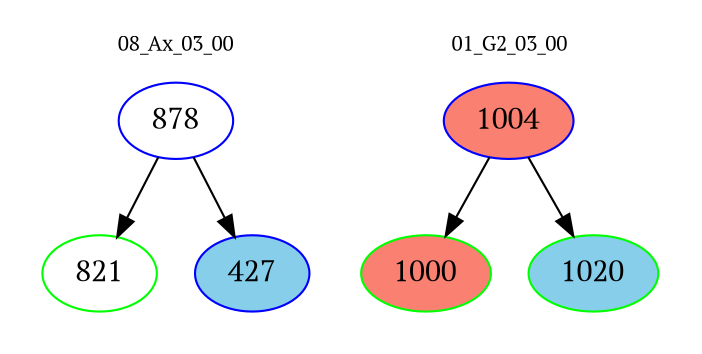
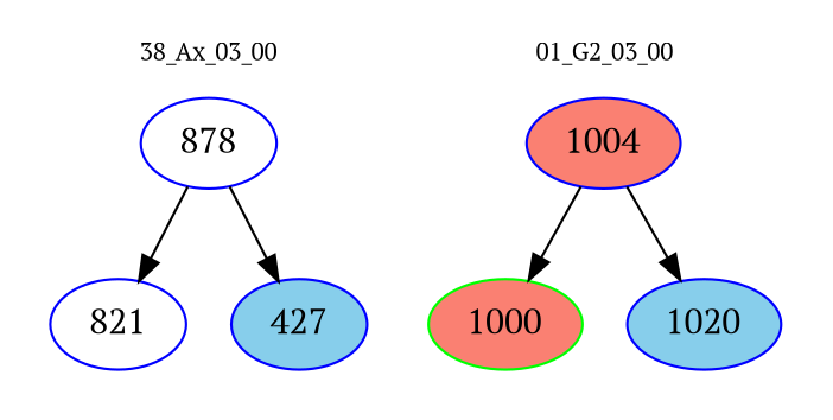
  digraph {
    fontname="PT Serif"
    node [color=blue fillcolor=white fontname="PT Serif" style=filled]
    edge [color=black fontname="PT Serif"]
    n1 [label=878]
-   n2 [color=green label=821]
+   n2 [label=821]
    n3 [fillcolor=skyblue label=427]
    n4 [fillcolor=salmon label=1004]
    n5 [color=green fillcolor=salmon label=1000]
-   n6 [color=green fillcolor=skyblue label=1020]
+   n6 [fillcolor=skyblue label=1020]
    subgraph cluster_1 {
      color=white
      fontsize=10
-     label="08_Ax_03_00"
+     label="38_Ax_03_00"
      n1
      n2
      n3
    }
    subgraph cluster_2 {
      color=white
      fontsize=10
      label="01_G2_03_00"
      n4
      n5
      n6
    }
    n1 -> n2
    n1 -> n3
    n4 -> n5
    n4 -> n6
  }
